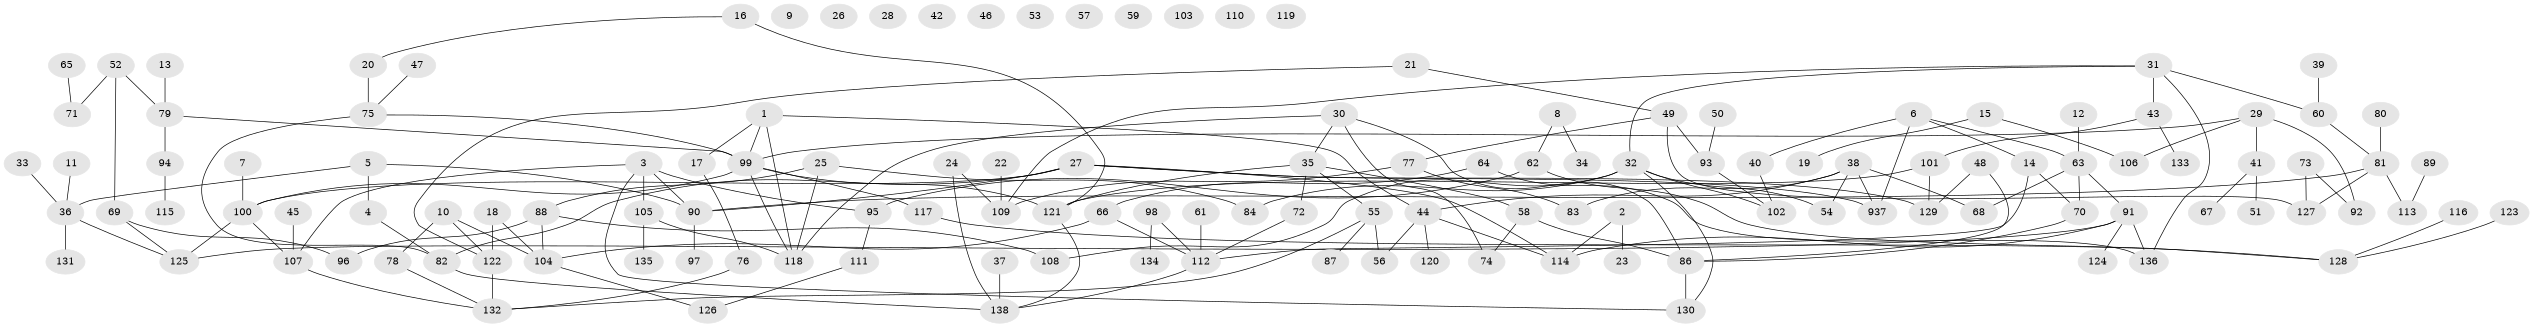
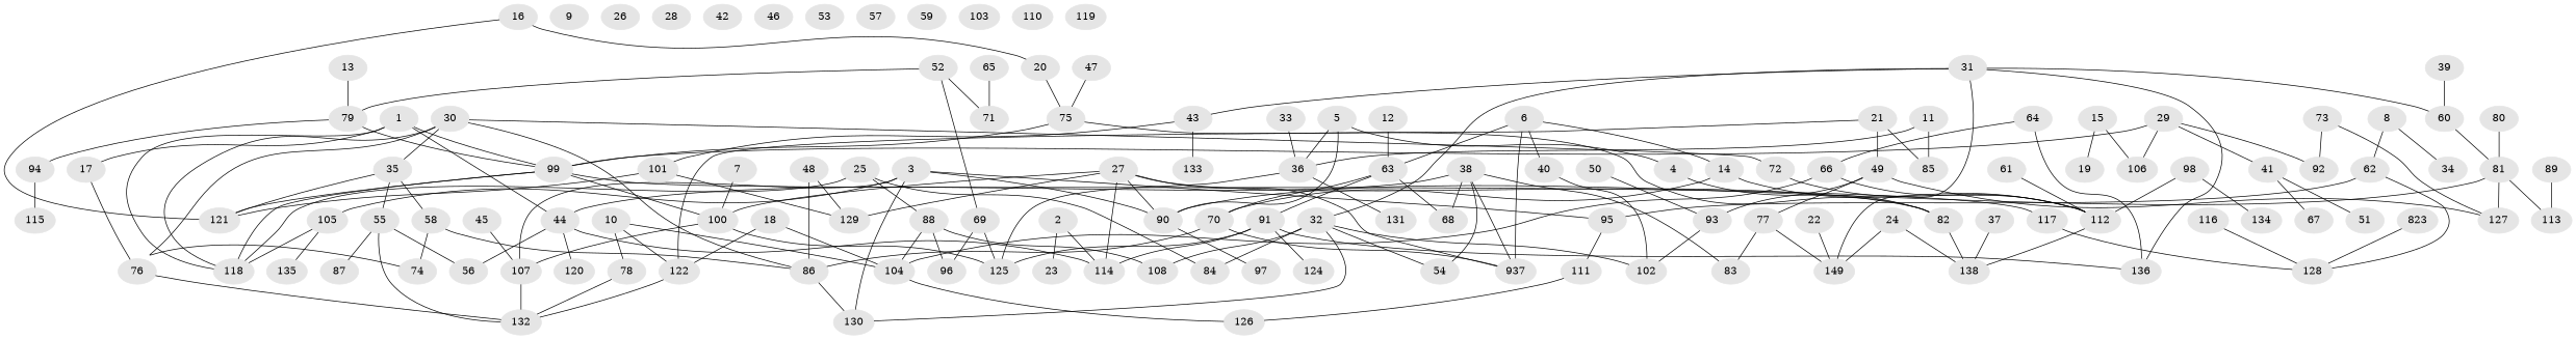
  graph {
    node [color=gray90 style=filled]
    1
    17
    44
    99
    118
    76
    114
    56
    120
    100
    121
    117
    2
    23
    3
    90
    95
    105
    107
    130
    97
    111
    135
    132
    4
    82
    138
    5
    36
    125
    131
    80
    81
    6
    14
    40
    63
    n38 [label=937]
    70
    112
    102
    68
    91
    7
    8
    34
    62
    128
    9
    10
    78
    104
    122
    126
    11
+   85
    12
    13
    79
    94
    86
    15
    19
    106
    16
    20
    75
    18
    21
    49
    77
    93
    127
    22
-   109
+   109 [label=149]
    24
    25
    84
    88
    108
    96
    26
    27
    129
    28
    29
    41
    92
    51
    67
    30
    35
    72
    74
    55
    58
    31
    32
    43
    60
    136
    54
    101
    133
    33
    87
    37
    38
    83
    39
    42
    45
    46
    47
    48
    50
    52
    69
    71
    53
    57
    59
    113
    61
    124
    64
    66
    65
    73
    115
    89
    98
    134
    103
    110
    116
    119
-   123
+   123 [label=823]
    1 -- 17
    1 -- 44
    1 -- 99
    1 -- 118
    17 -- 76
    44 -- 114
    44 -- 56
    44 -- 120
    99 -- 118
    99 -- 100
    99 -- 121
    99 -- 117
    76 -- 132
    100 -- 107
    100 -- 125
-   121 -- 138
    117 -- 128
    2 -- 114
    2 -- 23
    3 -- 90
    3 -- 95
    3 -- 105
    3 -- 107
    3 -- 130
    90 -- 97
    95 -- 111
    105 -- 118
    105 -- 135
    107 -- 132
    111 -- 126
    4 -- 82
    82 -- 138
    5 -- 90
    5 -- 4
    5 -- 36
    36 -- 125
    36 -- 131
    80 -- 81
    81 -- 90
    81 -- 127
    81 -- 113
    6 -- 14
    6 -- 40
    6 -- 63
    6 -- n38
    14 -- 70
    14 -- 112
    40 -- 102
    63 -- 70
    63 -- 68
    63 -- 91
+   70 -- n38
    70 -- 86
    112 -- 138
    91 -- 114
    91 -- 125
    91 -- 136
    91 -- 124
    7 -- 100
    8 -- 34
    8 -- 62
    62 -- 95
    62 -- 128
    10 -- 78
    10 -- 104
    10 -- 122
    78 -- 132
    104 -- 126
    122 -- 132
    11 -- 36
+   11 -- 85
    12 -- 63
    13 -- 79
    79 -- 99
    79 -- 94
    94 -- 115
    86 -- 130
    15 -- 19
    15 -- 106
    16 -- 121
    16 -- 20
    20 -- 75
    75 -- 99
    75 -- 82
    18 -- 104
    18 -- 122
    21 -- 122
+   21 -- 85
    21 -- 49
    49 -- 77
    49 -- 93
    49 -- 127
    77 -- 109
    77 -- 83
    93 -- 102
    22 -- 109
    24 -- 138
    24 -- 109
    25 -- 118
    25 -- 84
    25 -- 88
    88 -- 104
    88 -- 108
    88 -- 96
    27 -- 114
    27 -- 100
    27 -- 90
    27 -- 82
    27 -- n38
    27 -- 129
    29 -- 99
    29 -- 106
    29 -- 41
    29 -- 92
    41 -- 51
    41 -- 67
    30 -- 118
    30 -- 86
    30 -- 35
-   35 -- 72
+   30 -- 72
    30 -- 74
    35 -- 121
    35 -- 55
    35 -- 58
    72 -- 112
    55 -- 56
    55 -- 132
    55 -- 87
    58 -- 86
    58 -- 74
    31 -- 109
    31 -- 32
    31 -- 43
    31 -- 60
    31 -- 136
    32 -- 130
    32 -- 102
    32 -- 84
    32 -- 108
    32 -- 54
    43 -- 101
    43 -- 133
    60 -- 81
    101 -- 121
    101 -- 129
    33 -- 36
    37 -- 138
    38 -- 44
    38 -- n38
    38 -- 68
    38 -- 54
    38 -- 83
    39 -- 60
    45 -- 107
    47 -- 75
    48 -- 86
    48 -- 129
    50 -- 93
    52 -- 79
    52 -- 69
    52 -- 71
    69 -- 125
    69 -- 96
    61 -- 112
    64 -- 136
    64 -- 66
    66 -- 112
    66 -- 104
    65 -- 71
    73 -- 127
    73 -- 92
    89 -- 113
    98 -- 112
    98 -- 134
    116 -- 128
    123 -- 128
  }
